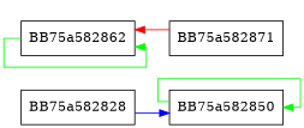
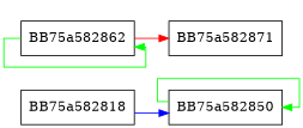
  digraph {
    rankdir=LR
    splines=ortho
    node [shape=box]
    edge [color=green]
-   BB75a582818 [label=BB75a582828]
+   BB75a582818
    BB75a582850
    BB75a582862
    BB75a582871
    BB75a582818 -> BB75a582850 [color=blue]
    BB75a582850 -> BB75a582850
    BB75a582862 -> BB75a582862
-   BB75a582871 -> BB75a582862 [color=red]
+   BB75a582862 -> BB75a582871 [color=red]
  }
